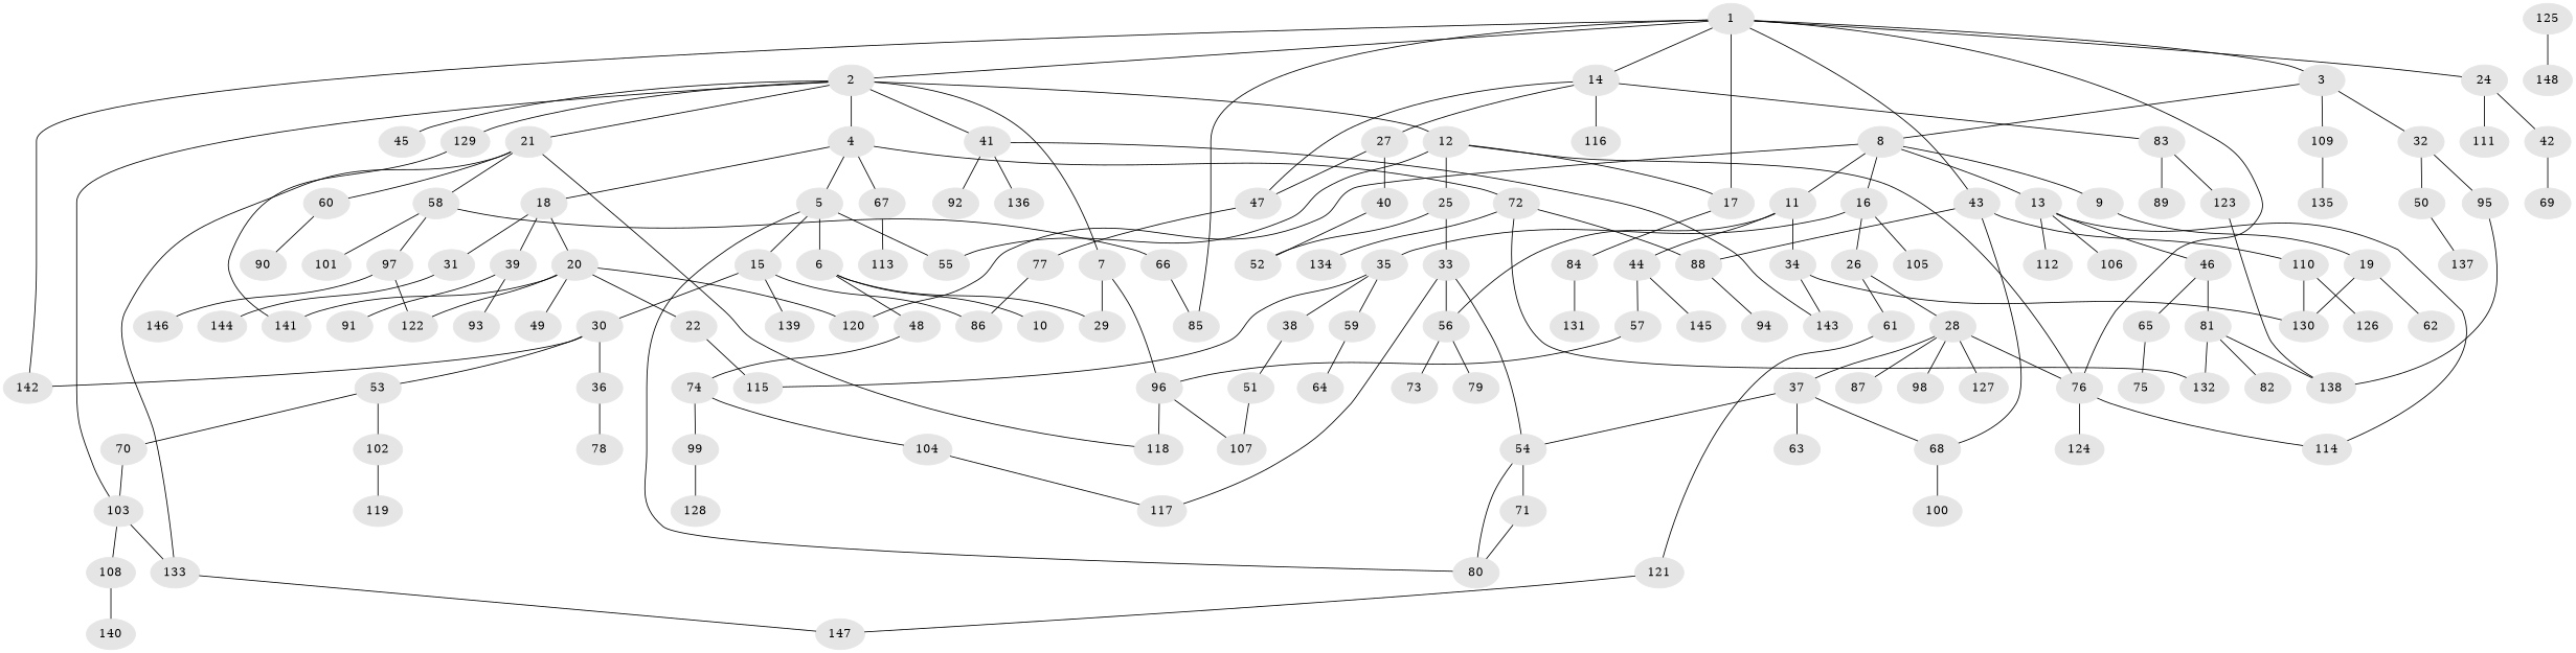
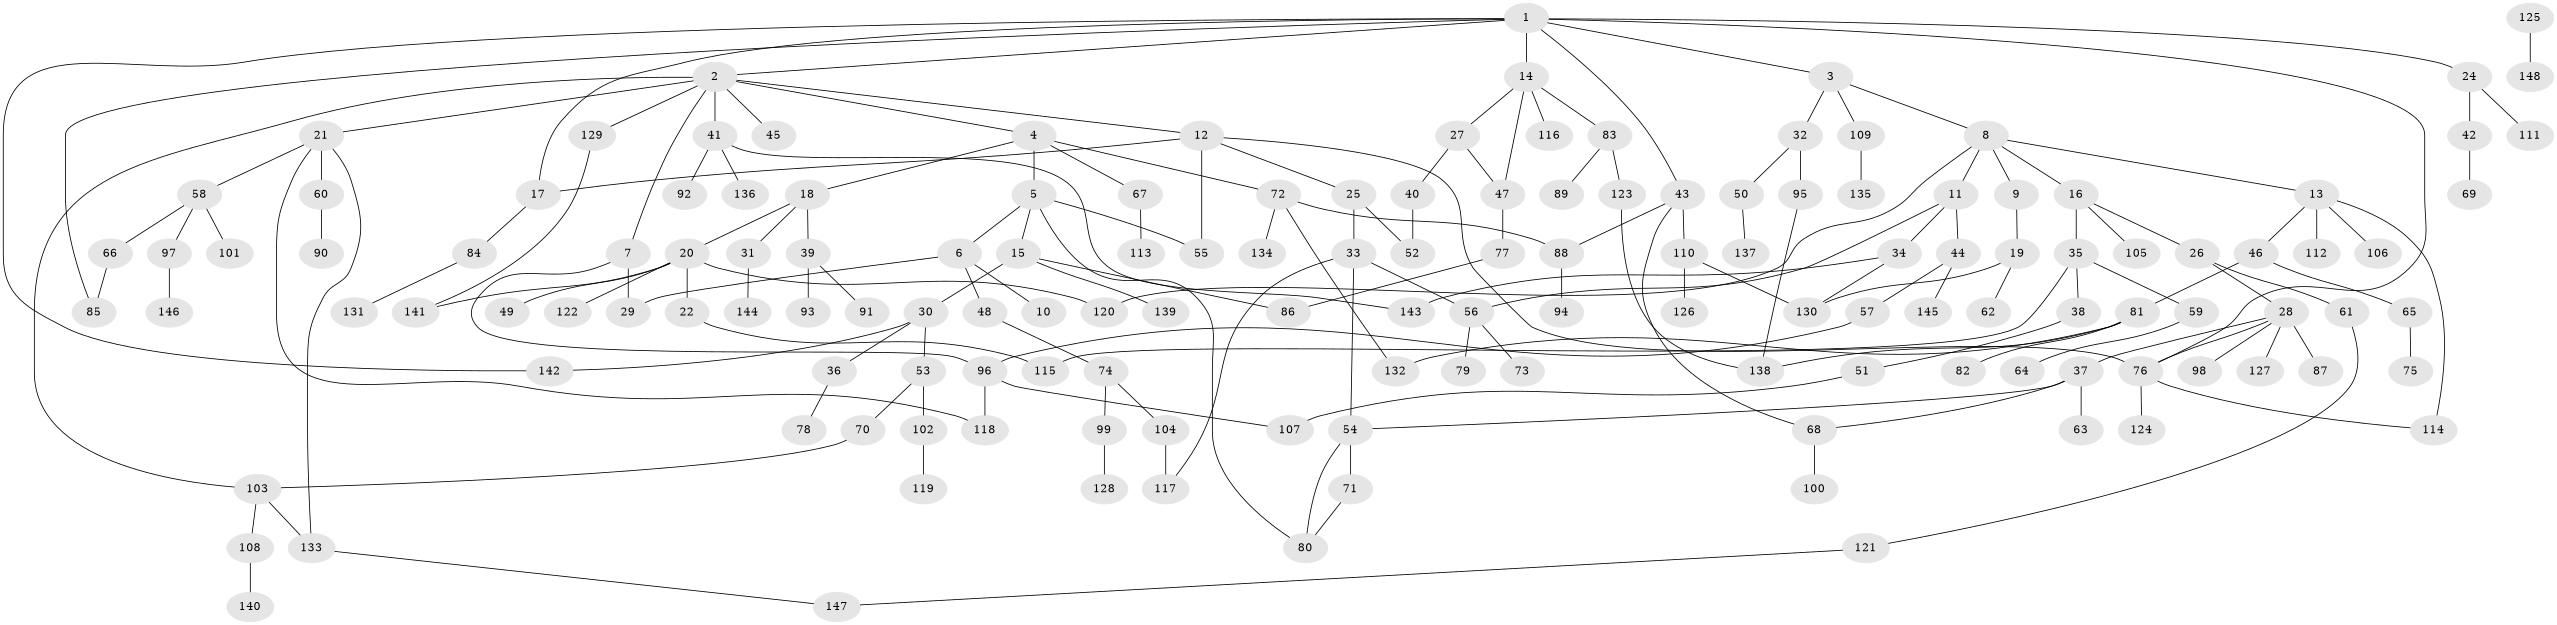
  graph {
    node [color=gray90 style=filled]
    1
    2
    3
    14
    17
    24
    43
    76
    85
    142
    4
    7
    12
    21
    41
    45
    103
    129
    8
    32
    109
    27
    47
    83
    116
    84
    42
    111
    68
    88
    110
    114
    124
    5
    18
    67
    72
    29
    96
    55
    25
    58
    60
    118
    133
    143
    92
    136
    108
    141
    9
    11
    13
    16
    120
    50
    95
    135
    6
    15
    80
    20
    31
    39
    113
    132
    134
    10
    48
    30
    86
    139
    74
    107
    19
    34
    44
    56
    46
    106
    112
    26
    35
    105
    62
    130
    57
    145
    73
    79
    33
    52
    65
    81
    40
    77
    89
    123
    36
    53
    28
    61
    115
    38
    59
    131
    22
    49
    122
    144
    91
    93
    66
    97
    101
    90
    147
    125
    148
    69
    54
    117
    37
    87
    98
    127
    121
    63
    78
    70
    102
    137
    138
    71
    51
    64
    100
    94
    126
    75
    82
    99
    104
    119
    146
    128
    140
    1 -- 2
    1 -- 3
    1 -- 14
    1 -- 17
    1 -- 24
    1 -- 43
    1 -- 76
    1 -- 85
    1 -- 142
    2 -- 4
    2 -- 7
    2 -- 12
    2 -- 21
    2 -- 41
    2 -- 45
    2 -- 103
    2 -- 129
    3 -- 8
    3 -- 32
    3 -- 109
    14 -- 27
    14 -- 47
    14 -- 83
    14 -- 116
    17 -- 84
    24 -- 42
    24 -- 111
    43 -- 68
    43 -- 88
    43 -- 110
    76 -- 114
    76 -- 124
    4 -- 5
    4 -- 18
    4 -- 67
    4 -- 72
    7 -- 29
    7 -- 96
    12 -- 17
    12 -- 76
    12 -- 55
    12 -- 25
    21 -- 58
    21 -- 60
    21 -- 118
    21 -- 133
    41 -- 143
    41 -- 92
    41 -- 136
    103 -- 133
    103 -- 108
    129 -- 141
    8 -- 9
    8 -- 11
    8 -- 13
    8 -- 16
    8 -- 120
    32 -- 50
    32 -- 95
    109 -- 135
    27 -- 47
    27 -- 40
    47 -- 77
    83 -- 89
    83 -- 123
    84 -- 131
    42 -- 69
    68 -- 100
    88 -- 94
    110 -- 130
    110 -- 126
    5 -- 55
    5 -- 6
    5 -- 15
    5 -- 80
    18 -- 20
    18 -- 31
    18 -- 39
    67 -- 113
    72 -- 88
    72 -- 132
    72 -- 134
    96 -- 118
    96 -- 107
    25 -- 33
    25 -- 52
    58 -- 66
    58 -- 97
    58 -- 101
    60 -- 90
    133 -- 147
    108 -- 140
    9 -- 19
    11 -- 34
    11 -- 44
    11 -- 56
    13 -- 114
    13 -- 46
    13 -- 106
    13 -- 112
    16 -- 26
    16 -- 35
    16 -- 105
    50 -- 137
    95 -- 138
    6 -- 29
    6 -- 10
    6 -- 48
    15 -- 30
    15 -- 86
    15 -- 139
    20 -- 141
    20 -- 120
    20 -- 22
    20 -- 49
    20 -- 122
    31 -- 144
    39 -- 91
    39 -- 93
    48 -- 74
    30 -- 142
    30 -- 36
    30 -- 53
    74 -- 99
    74 -- 104
    19 -- 62
    19 -- 130
    34 -- 143
    34 -- 130
    44 -- 57
    44 -- 145
    56 -- 73
    56 -- 79
    46 -- 65
    46 -- 81
    26 -- 28
    26 -- 61
    35 -- 115
    35 -- 38
    35 -- 59
    57 -- 96
    33 -- 56
    33 -- 54
    33 -- 117
    65 -- 75
    81 -- 132
    81 -- 138
    81 -- 82
    40 -- 52
    77 -- 86
    123 -- 138
    36 -- 78
    53 -- 70
    53 -- 102
    28 -- 76
    28 -- 37
    28 -- 87
    28 -- 98
    28 -- 127
    61 -- 121
    38 -- 51
    59 -- 64
    22 -- 115
    66 -- 85
-   97 -- 122
    97 -- 146
    125 -- 148
    54 -- 80
    54 -- 71
    37 -- 68
    37 -- 54
    37 -- 63
    121 -- 147
    70 -- 103
    102 -- 119
    71 -- 80
    51 -- 107
    99 -- 128
    104 -- 117
  }
